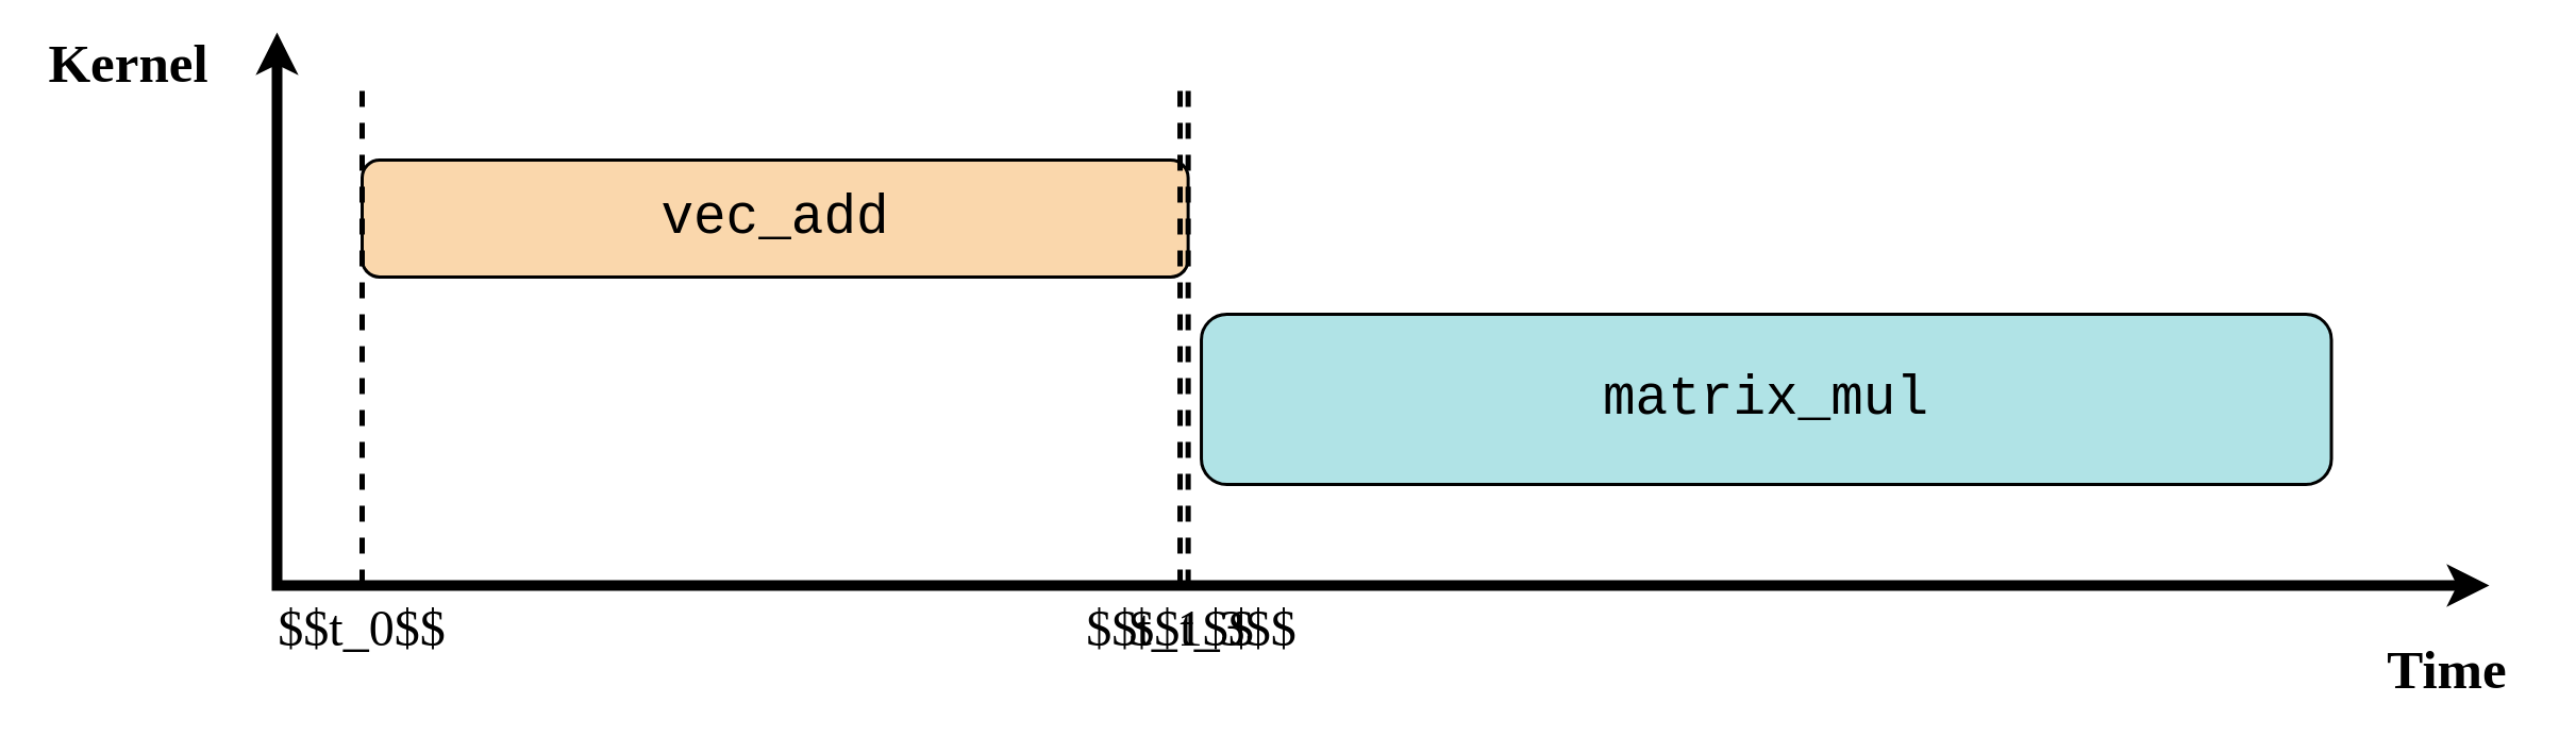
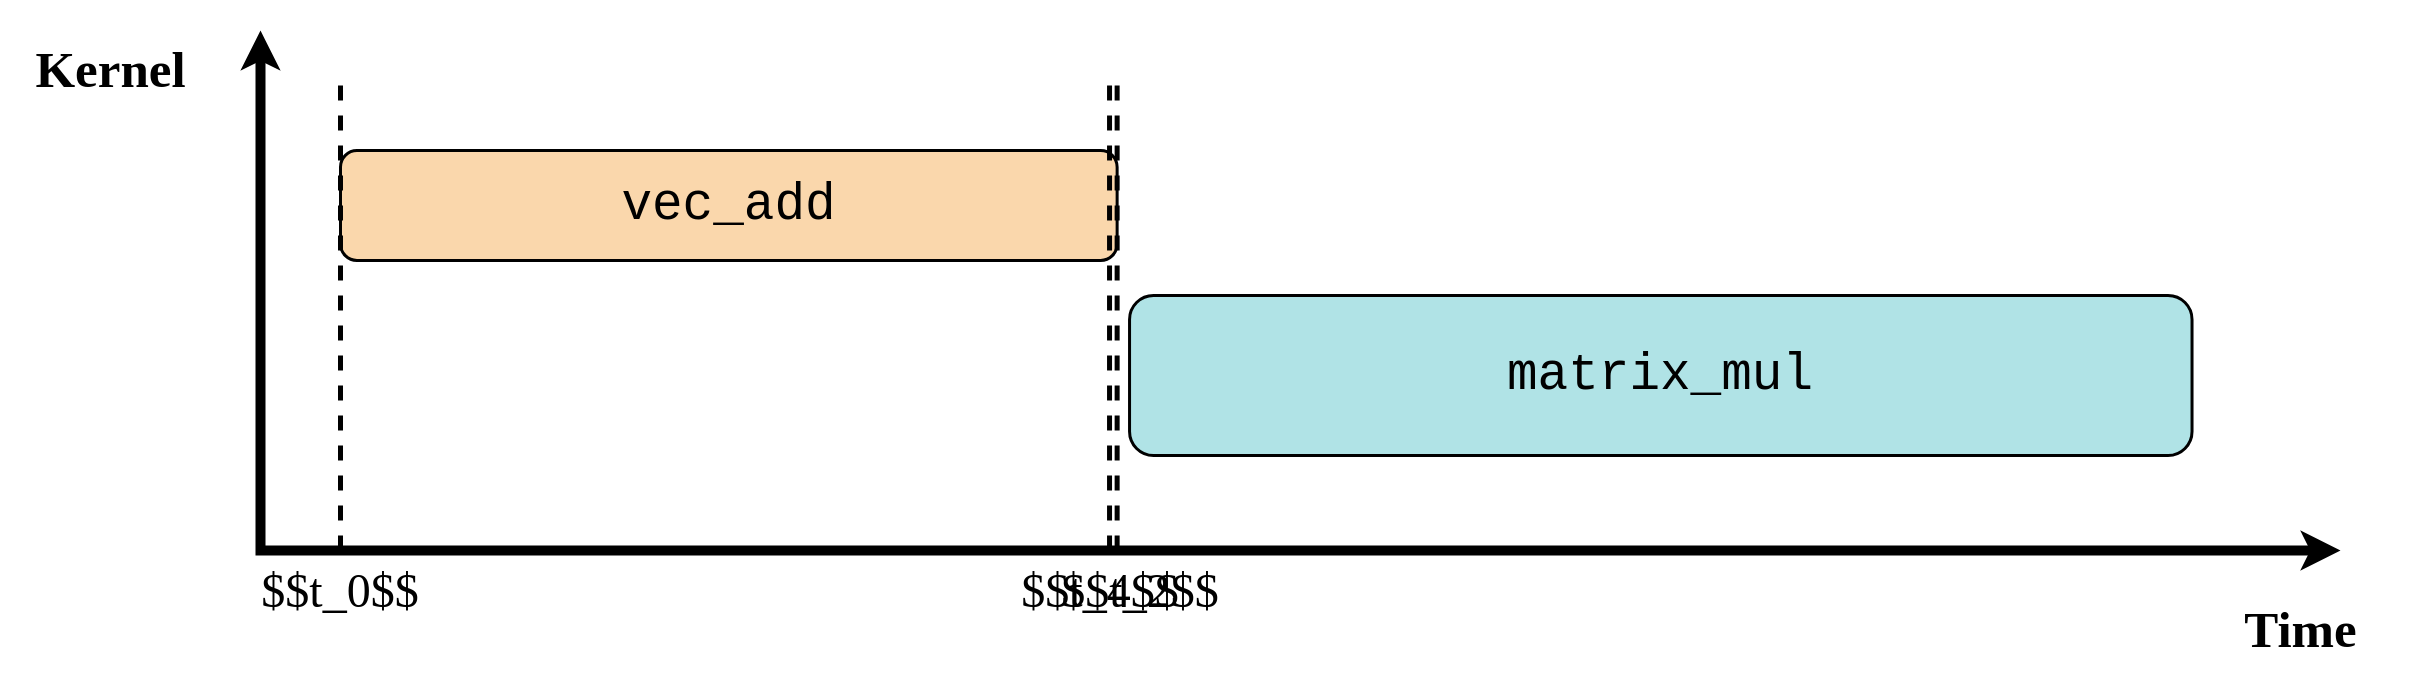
  <mxCell id="0" />
  <mxCell id="1" parent="0" />
  <mxCell id="2" value="" style="edgeStyle=segmentEdgeStyle;endArrow=classic;html=1;curved=0;rounded=0;endSize=8;startSize=8;strokeWidth=10;startArrow=classic;startFill=1;" parent="1" edge="1"><mxGeometry width="50" height="50" relative="1" as="geometry"><mxPoint x="2340" y="550" as="sourcePoint" /><mxPoint x="260" y="30" as="targetPoint" /></mxGeometry></mxCell>
- <mxCell id="3" value="Kernel" style="text;strokeColor=none;fillColor=none;html=1;fontSize=51;fontStyle=1;verticalAlign=middle;align=center;fontFamily=Times New Roman;" parent="1" vertex="1"><mxGeometry x="20" y="20" width="200" height="80" as="geometry" /></mxCell>
+ <mxCell id="3" value="Kernel" style="text;strokeColor=none;fillColor=none;html=1;fontSize=51;fontStyle=1;verticalAlign=middle;align=center;fontFamily=Times New Roman;" parent="1" vertex="1"><mxGeometry x="10" y="30" width="200" height="80" as="geometry" /></mxCell>
  <mxCell id="4" value="Time" style="text;strokeColor=none;fillColor=none;html=1;fontSize=51;fontStyle=1;verticalAlign=middle;align=center;fontFamily=Times New Roman;" parent="1" vertex="1"><mxGeometry x="2200" y="590" width="200" height="80" as="geometry" /></mxCell>
  <mxCell id="5" value="vec_add" style="rounded=1;whiteSpace=wrap;html=1;fontSize=51;fontFamily=Courier New;fillColor=#fad7ac;strokeColor=default;fontColor=#000000;strokeWidth=3;" parent="1" vertex="1"><mxGeometry x="340" y="150" width="776.63" height="110" as="geometry" /></mxCell>
  <mxCell id="6" value="" style="rounded=0;whiteSpace=wrap;html=1;strokeColor=none;fillColor=none;" parent="1" vertex="1"><mxGeometry x="340" y="310" width="769.05" height="100" as="geometry" /></mxCell>
  <mxCell id="7" value="matrix_mul" style="rounded=1;whiteSpace=wrap;html=1;fontSize=51;fontFamily=Courier New;fillColor=#b0e3e6;strokeColor=default;fontColor=#000000;strokeWidth=3;" parent="1" vertex="1"><mxGeometry x="1129.05" y="295" width="1062.48" height="160" as="geometry" /></mxCell>
  <mxCell id="8" value="" style="endArrow=none;dashed=1;html=1;fontFamily=Courier New;fontSize=14;strokeWidth=5;" edge="1" parent="1"><mxGeometry width="50" height="50" relative="1" as="geometry"><mxPoint x="340" y="550" as="sourcePoint" /><mxPoint x="340" y="70" as="targetPoint" /></mxGeometry></mxCell>
  <mxCell id="9" value="" style="endArrow=none;dashed=1;html=1;fontFamily=Courier New;fontSize=14;strokeWidth=5;" edge="1" parent="1"><mxGeometry width="50" height="50" relative="1" as="geometry"><mxPoint x="1109.05" y="550" as="sourcePoint" /><mxPoint x="1109.05" y="70" as="targetPoint" /></mxGeometry></mxCell>
  <mxCell id="10" value="" style="endArrow=none;dashed=1;html=1;fontFamily=Courier New;fontSize=14;strokeWidth=5;" edge="1" parent="1"><mxGeometry width="50" height="50" relative="1" as="geometry"><mxPoint x="1116.63" y="550" as="sourcePoint" /><mxPoint x="1116.63" y="70" as="targetPoint" /></mxGeometry></mxCell>
  <mxCell id="11" value="$$t_0$$" style="text;html=1;strokeColor=none;fillColor=none;align=center;verticalAlign=middle;whiteSpace=wrap;rounded=0;fontFamily=Times New Roman;fontSize=48;" vertex="1" parent="1"><mxGeometry x="280" y="560" width="120" height="60" as="geometry" /></mxCell>
- <mxCell id="12" value="$$t_1$$" style="text;html=1;strokeColor=none;fillColor=none;align=center;verticalAlign=middle;whiteSpace=wrap;rounded=0;fontFamily=Times New Roman;fontSize=48;" vertex="1" parent="1"><mxGeometry x="1040" y="560" width="120" height="60" as="geometry" /></mxCell>
- <mxCell id="13" value="$$t_3$$" style="text;html=1;strokeColor=none;fillColor=none;align=center;verticalAlign=middle;whiteSpace=wrap;rounded=0;fontFamily=Times New Roman;fontSize=48;" vertex="1" parent="1"><mxGeometry x="1080" y="560" width="120" height="60" as="geometry" /></mxCell>
+ <mxCell id="12" value="$$t_4$$" style="text;html=1;strokeColor=none;fillColor=none;align=center;verticalAlign=middle;whiteSpace=wrap;rounded=0;fontFamily=Times New Roman;fontSize=48;" vertex="1" parent="1"><mxGeometry x="1040" y="560" width="120" height="60" as="geometry" /></mxCell>
+ <mxCell id="13" value="$$t_2$$" style="text;html=1;strokeColor=none;fillColor=none;align=center;verticalAlign=middle;whiteSpace=wrap;rounded=0;fontFamily=Times New Roman;fontSize=48;" vertex="1" parent="1"><mxGeometry x="1080" y="560" width="120" height="60" as="geometry" /></mxCell>
